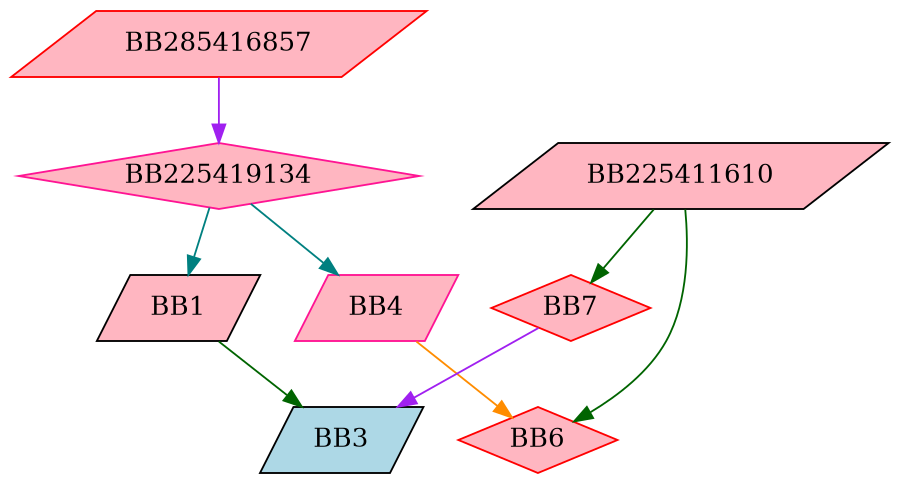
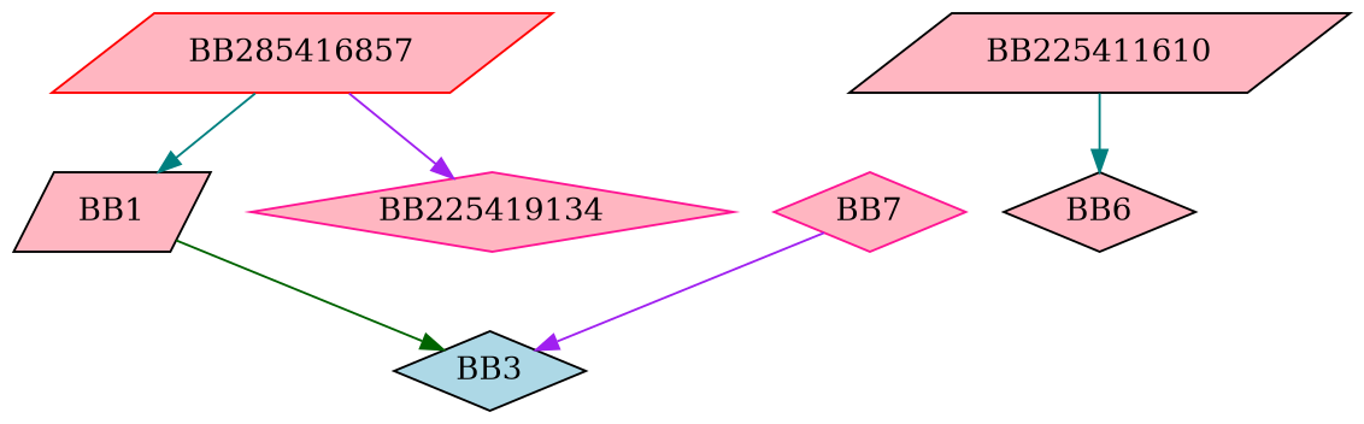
  digraph {
    node [color=black fillcolor=lightpink shape=parallelogram style=filled]
    edge [color=darkgreen]
    n1 [color=red label=BB285416857]
    BB1
    BB225419134 [color=deeppink shape=diamond]
-   BB3 [fillcolor=lightblue]
-   BB4 [color=deeppink]
-   BB6 [color=red shape=diamond]
+   BB3 [fillcolor=lightblue shape=diamond]
+   BB6 [shape=diamond]
    BB225411610
-   BB7 [color=red shape=diamond]
-   BB225419134 -> BB1 [color=teal]
+   BB7 [color=deeppink shape=diamond]
+   n1 -> BB1 [color=teal]
    n1 -> BB225419134 [color=purple]
    BB1 -> BB3
-   BB225419134 -> BB4 [color=teal]
-   BB4 -> BB6 [color=darkorange]
-   BB225411610 -> BB6
-   BB225411610 -> BB7
+   BB225411610 -> BB6 [color=teal]
    BB7 -> BB3 [color=purple]
  }
